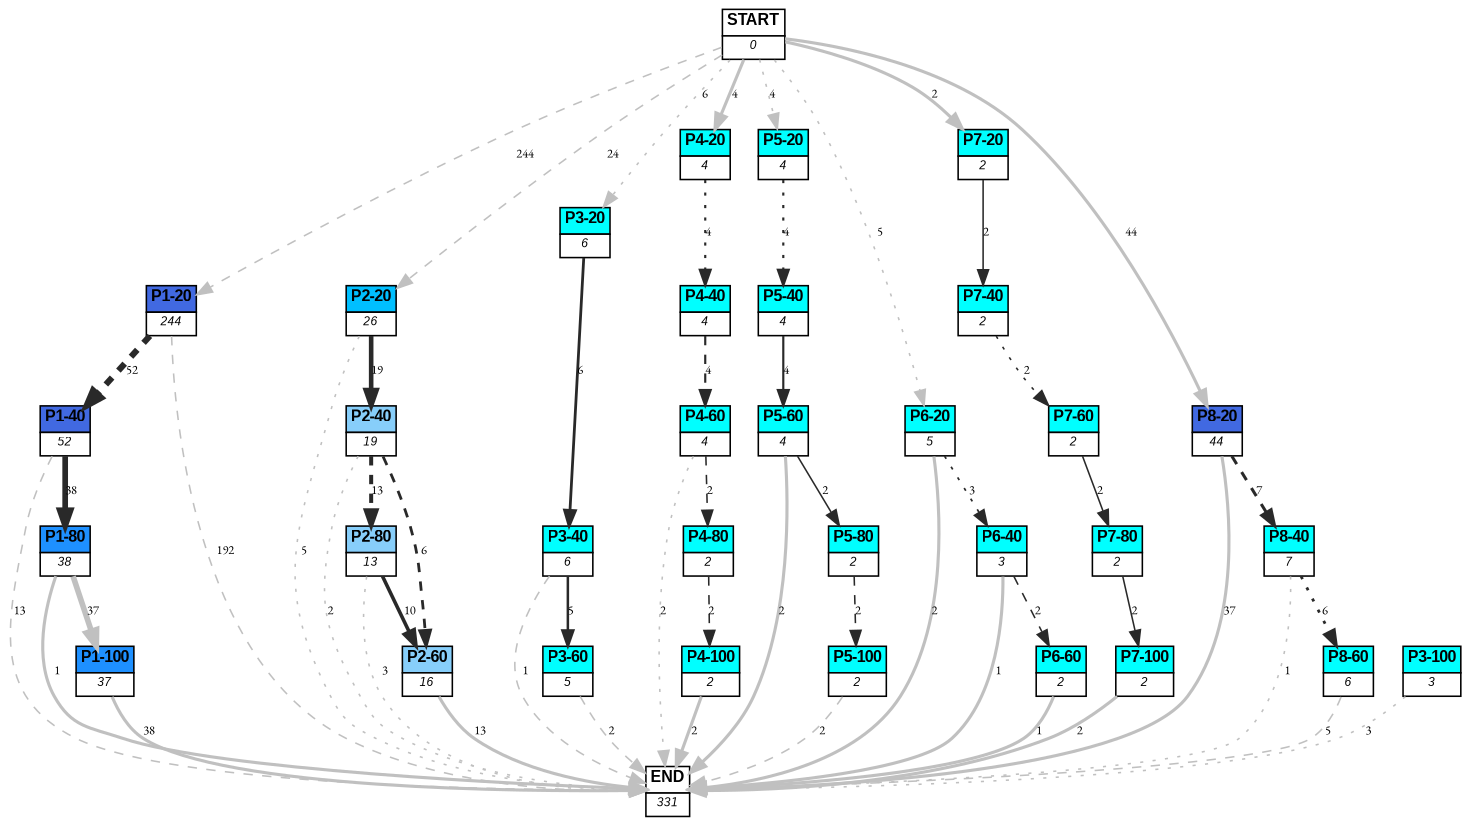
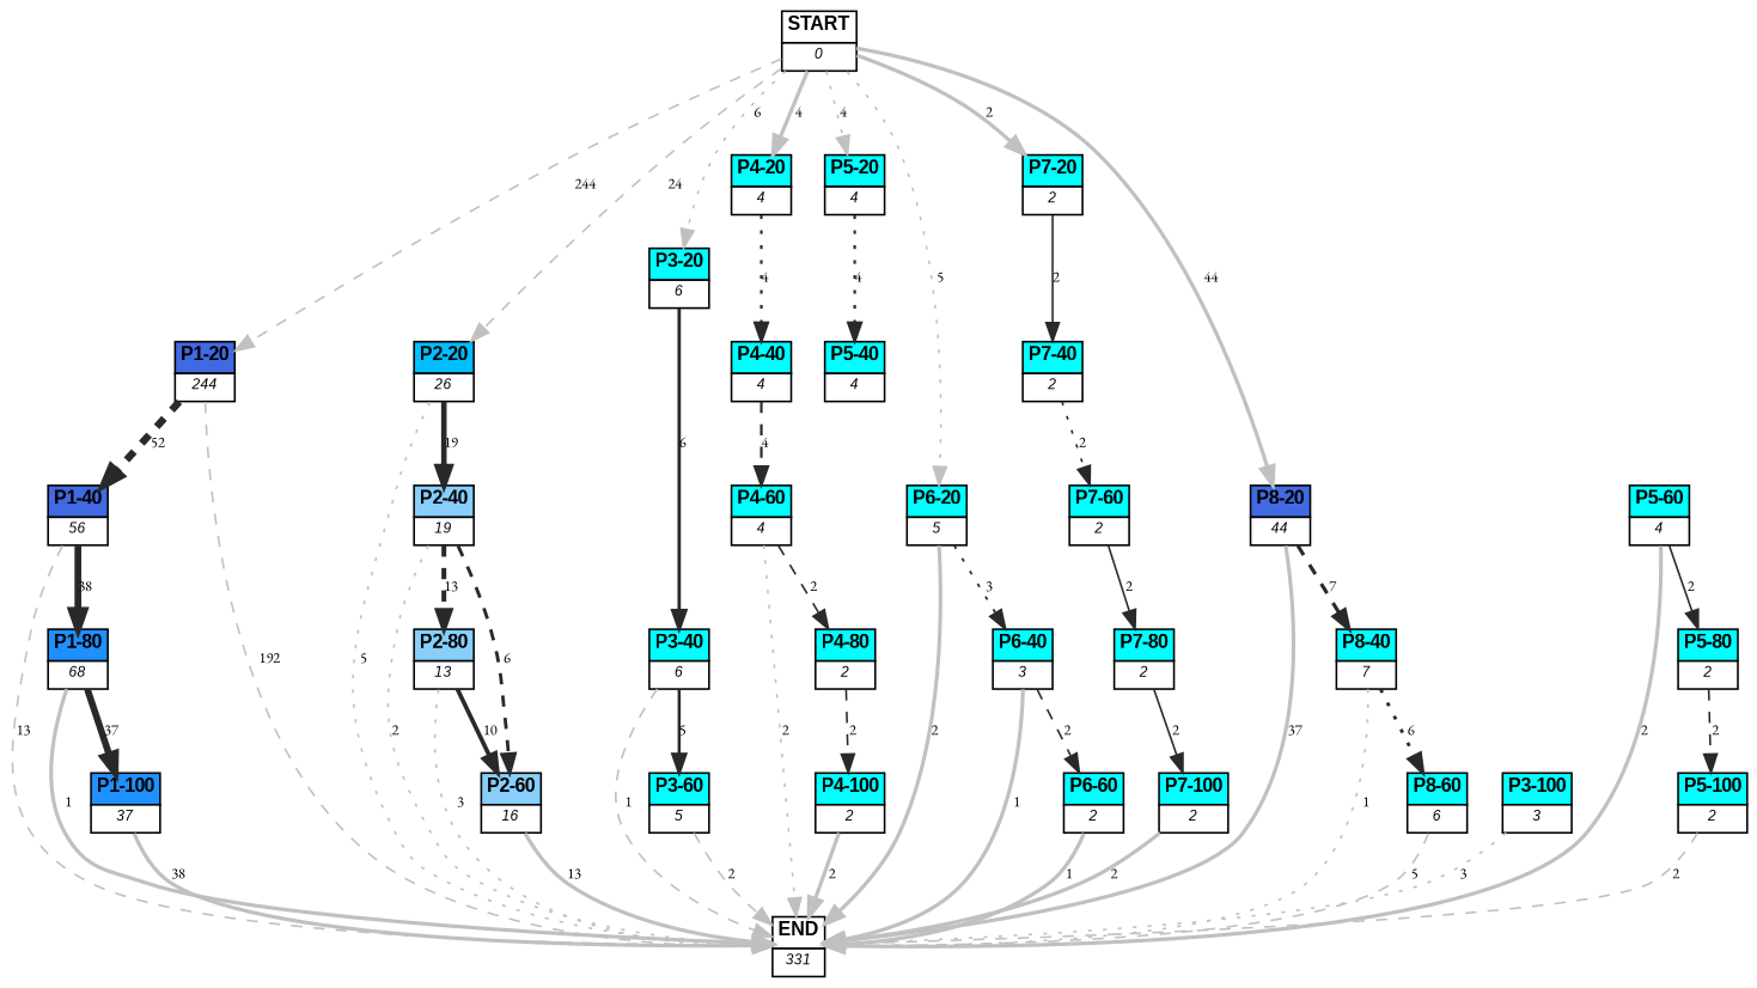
  digraph {
    fontname="EB Garamond"
    node [fontname="EB Garamond" shape=plain]
    edge [color=grey fontname="EB Garamond" fontsize=8 labelfloat=false style=bold]
    n1 [label=<<table border="0" cellborder="1" cellspacing="0"><tr><td bgcolor="royalblue"><FONT face="Arial" POINT-SIZE="10"><b>P1-20</b></FONT></td></tr><tr><td bgcolor="white"><FONT face="Arial" POINT-SIZE="8"><i>244</i></FONT></td></tr></table>>]
-   n2 [label=<<table border="0" cellborder="1" cellspacing="0"><tr><td bgcolor="royalblue"><FONT face="Arial" POINT-SIZE="10"><b>P1-40</b></FONT></td></tr><tr><td bgcolor="white"><FONT face="Arial" POINT-SIZE="8"><i>52</i></FONT></td></tr></table>>]
+   n2 [label=<<table border="0" cellborder="1" cellspacing="0"><tr><td bgcolor="royalblue"><FONT face="Arial" POINT-SIZE="10"><b>P1-40</b></FONT></td></tr><tr><td bgcolor="white"><FONT face="Arial" POINT-SIZE="8"><i>56</i></FONT></td></tr></table>>]
    n3 [label=<<table border="0" cellborder="1" cellspacing="0"><tr><td bgcolor="white"><FONT face="Arial" POINT-SIZE="10"><b>END</b></FONT></td></tr><tr><td bgcolor="white"><FONT face="Arial" POINT-SIZE="8"><i>331</i></FONT></td></tr></table>>]
-   n4 [label=<<table border="0" cellborder="1" cellspacing="0"><tr><td bgcolor="dodgerblue"><FONT face="Arial" POINT-SIZE="10"><b>P1-80</b></FONT></td></tr><tr><td bgcolor="white"><FONT face="Arial" POINT-SIZE="8"><i>38</i></FONT></td></tr></table>>]
+   n4 [label=<<table border="0" cellborder="1" cellspacing="0"><tr><td bgcolor="dodgerblue"><FONT face="Arial" POINT-SIZE="10"><b>P1-80</b></FONT></td></tr><tr><td bgcolor="white"><FONT face="Arial" POINT-SIZE="8"><i>68</i></FONT></td></tr></table>>]
    n5 [label=<<table border="0" cellborder="1" cellspacing="0"><tr><td bgcolor="dodgerblue"><FONT face="Arial" POINT-SIZE="10"><b>P1-100</b></FONT></td></tr><tr><td bgcolor="white"><FONT face="Arial" POINT-SIZE="8"><i>37</i></FONT></td></tr></table>>]
    n6 [label=<<table border="0" cellborder="1" cellspacing="0"><tr><td bgcolor="deepskyblue"><FONT face="Arial" POINT-SIZE="10"><b>P2-20</b></FONT></td></tr><tr><td bgcolor="white"><FONT face="Arial" POINT-SIZE="8"><i>26</i></FONT></td></tr></table>>]
    n7 [label=<<table border="0" cellborder="1" cellspacing="0"><tr><td bgcolor="lightskyblue"><FONT face="Arial" POINT-SIZE="10"><b>P2-40</b></FONT></td></tr><tr><td bgcolor="white"><FONT face="Arial" POINT-SIZE="8"><i>19</i></FONT></td></tr></table>>]
    n8 [label=<<table border="0" cellborder="1" cellspacing="0"><tr><td bgcolor="lightskyblue"><FONT face="Arial" POINT-SIZE="10"><b>P2-80</b></FONT></td></tr><tr><td bgcolor="white"><FONT face="Arial" POINT-SIZE="8"><i>13</i></FONT></td></tr></table>>]
    n9 [label=<<table border="0" cellborder="1" cellspacing="0"><tr><td bgcolor="lightskyblue"><FONT face="Arial" POINT-SIZE="10"><b>P2-60</b></FONT></td></tr><tr><td bgcolor="white"><FONT face="Arial" POINT-SIZE="8"><i>16</i></FONT></td></tr></table>>]
    n10 [label=<<table border="0" cellborder="1" cellspacing="0"><tr><td bgcolor="aqua"><FONT face="Arial" POINT-SIZE="10"><b>P3-20</b></FONT></td></tr><tr><td bgcolor="white"><FONT face="Arial" POINT-SIZE="8"><i>6</i></FONT></td></tr></table>>]
    n11 [label=<<table border="0" cellborder="1" cellspacing="0"><tr><td bgcolor="aqua"><FONT face="Arial" POINT-SIZE="10"><b>P3-40</b></FONT></td></tr><tr><td bgcolor="white"><FONT face="Arial" POINT-SIZE="8"><i>6</i></FONT></td></tr></table>>]
    n12 [label=<<table border="0" cellborder="1" cellspacing="0"><tr><td bgcolor="aqua"><FONT face="Arial" POINT-SIZE="10"><b>P3-60</b></FONT></td></tr><tr><td bgcolor="white"><FONT face="Arial" POINT-SIZE="8"><i>5</i></FONT></td></tr></table>>]
    n13 [label=<<table border="0" cellborder="1" cellspacing="0"><tr><td bgcolor="aqua"><FONT face="Arial" POINT-SIZE="10"><b>P3-100</b></FONT></td></tr><tr><td bgcolor="white"><FONT face="Arial" POINT-SIZE="8"><i>3</i></FONT></td></tr></table>>]
    n14 [label=<<table border="0" cellborder="1" cellspacing="0"><tr><td bgcolor="aqua"><FONT face="Arial" POINT-SIZE="10"><b>P4-20</b></FONT></td></tr><tr><td bgcolor="white"><FONT face="Arial" POINT-SIZE="8"><i>4</i></FONT></td></tr></table>>]
    n15 [label=<<table border="0" cellborder="1" cellspacing="0"><tr><td bgcolor="aqua"><FONT face="Arial" POINT-SIZE="10"><b>P4-40</b></FONT></td></tr><tr><td bgcolor="white"><FONT face="Arial" POINT-SIZE="8"><i>4</i></FONT></td></tr></table>>]
    n16 [label=<<table border="0" cellborder="1" cellspacing="0"><tr><td bgcolor="aqua"><FONT face="Arial" POINT-SIZE="10"><b>P4-60</b></FONT></td></tr><tr><td bgcolor="white"><FONT face="Arial" POINT-SIZE="8"><i>4</i></FONT></td></tr></table>>]
    n17 [label=<<table border="0" cellborder="1" cellspacing="0"><tr><td bgcolor="aqua"><FONT face="Arial" POINT-SIZE="10"><b>P4-80</b></FONT></td></tr><tr><td bgcolor="white"><FONT face="Arial" POINT-SIZE="8"><i>2</i></FONT></td></tr></table>>]
    n18 [label=<<table border="0" cellborder="1" cellspacing="0"><tr><td bgcolor="aqua"><FONT face="Arial" POINT-SIZE="10"><b>P4-100</b></FONT></td></tr><tr><td bgcolor="white"><FONT face="Arial" POINT-SIZE="8"><i>2</i></FONT></td></tr></table>>]
    n19 [label=<<table border="0" cellborder="1" cellspacing="0"><tr><td bgcolor="aqua"><FONT face="Arial" POINT-SIZE="10"><b>P5-20</b></FONT></td></tr><tr><td bgcolor="white"><FONT face="Arial" POINT-SIZE="8"><i>4</i></FONT></td></tr></table>>]
    n20 [label=<<table border="0" cellborder="1" cellspacing="0"><tr><td bgcolor="aqua"><FONT face="Arial" POINT-SIZE="10"><b>P5-40</b></FONT></td></tr><tr><td bgcolor="white"><FONT face="Arial" POINT-SIZE="8"><i>4</i></FONT></td></tr></table>>]
    n21 [label=<<table border="0" cellborder="1" cellspacing="0"><tr><td bgcolor="aqua"><FONT face="Arial" POINT-SIZE="10"><b>P5-60</b></FONT></td></tr><tr><td bgcolor="white"><FONT face="Arial" POINT-SIZE="8"><i>4</i></FONT></td></tr></table>>]
    n22 [label=<<table border="0" cellborder="1" cellspacing="0"><tr><td bgcolor="aqua"><FONT face="Arial" POINT-SIZE="10"><b>P5-80</b></FONT></td></tr><tr><td bgcolor="white"><FONT face="Arial" POINT-SIZE="8"><i>2</i></FONT></td></tr></table>>]
    n23 [label=<<table border="0" cellborder="1" cellspacing="0"><tr><td bgcolor="aqua"><FONT face="Arial" POINT-SIZE="10"><b>P5-100</b></FONT></td></tr><tr><td bgcolor="white"><FONT face="Arial" POINT-SIZE="8"><i>2</i></FONT></td></tr></table>>]
    n24 [label=<<table border="0" cellborder="1" cellspacing="0"><tr><td bgcolor="aqua"><FONT face="Arial" POINT-SIZE="10"><b>P6-20</b></FONT></td></tr><tr><td bgcolor="white"><FONT face="Arial" POINT-SIZE="8"><i>5</i></FONT></td></tr></table>>]
    n25 [label=<<table border="0" cellborder="1" cellspacing="0"><tr><td bgcolor="aqua"><FONT face="Arial" POINT-SIZE="10"><b>P6-40</b></FONT></td></tr><tr><td bgcolor="white"><FONT face="Arial" POINT-SIZE="8"><i>3</i></FONT></td></tr></table>>]
    n26 [label=<<table border="0" cellborder="1" cellspacing="0"><tr><td bgcolor="aqua"><FONT face="Arial" POINT-SIZE="10"><b>P6-60</b></FONT></td></tr><tr><td bgcolor="white"><FONT face="Arial" POINT-SIZE="8"><i>2</i></FONT></td></tr></table>>]
    n27 [label=<<table border="0" cellborder="1" cellspacing="0"><tr><td bgcolor="aqua"><FONT face="Arial" POINT-SIZE="10"><b>P7-20</b></FONT></td></tr><tr><td bgcolor="white"><FONT face="Arial" POINT-SIZE="8"><i>2</i></FONT></td></tr></table>>]
    n28 [label=<<table border="0" cellborder="1" cellspacing="0"><tr><td bgcolor="aqua"><FONT face="Arial" POINT-SIZE="10"><b>P7-40</b></FONT></td></tr><tr><td bgcolor="white"><FONT face="Arial" POINT-SIZE="8"><i>2</i></FONT></td></tr></table>>]
    n29 [label=<<table border="0" cellborder="1" cellspacing="0"><tr><td bgcolor="aqua"><FONT face="Arial" POINT-SIZE="10"><b>P7-60</b></FONT></td></tr><tr><td bgcolor="white"><FONT face="Arial" POINT-SIZE="8"><i>2</i></FONT></td></tr></table>>]
    n30 [label=<<table border="0" cellborder="1" cellspacing="0"><tr><td bgcolor="aqua"><FONT face="Arial" POINT-SIZE="10"><b>P7-80</b></FONT></td></tr><tr><td bgcolor="white"><FONT face="Arial" POINT-SIZE="8"><i>2</i></FONT></td></tr></table>>]
    n31 [label=<<table border="0" cellborder="1" cellspacing="0"><tr><td bgcolor="aqua"><FONT face="Arial" POINT-SIZE="10"><b>P7-100</b></FONT></td></tr><tr><td bgcolor="white"><FONT face="Arial" POINT-SIZE="8"><i>2</i></FONT></td></tr></table>>]
    n32 [label=<<table border="0" cellborder="1" cellspacing="0"><tr><td bgcolor="royalblue"><FONT face="Arial" POINT-SIZE="10"><b>P8-20</b></FONT></td></tr><tr><td bgcolor="white"><FONT face="Arial" POINT-SIZE="8"><i>44</i></FONT></td></tr></table>>]
    n33 [label=<<table border="0" cellborder="1" cellspacing="0"><tr><td bgcolor="aqua"><FONT face="Arial" POINT-SIZE="10"><b>P8-40</b></FONT></td></tr><tr><td bgcolor="white"><FONT face="Arial" POINT-SIZE="8"><i>7</i></FONT></td></tr></table>>]
    n34 [label=<<table border="0" cellborder="1" cellspacing="0"><tr><td bgcolor="aqua"><FONT face="Arial" POINT-SIZE="10"><b>P8-60</b></FONT></td></tr><tr><td bgcolor="white"><FONT face="Arial" POINT-SIZE="8"><i>6</i></FONT></td></tr></table>>]
    n35 [label=<<table border="0" cellborder="1" cellspacing="0"><tr><td bgcolor="white"><FONT face="Arial" POINT-SIZE="10"><b>START</b></FONT></td></tr><tr><td bgcolor="white"><FONT face="Arial" POINT-SIZE="8"><i>0</i></FONT></td></tr></table>>]
    n1 -> n2 [color=grey16 label=52 penwidth=3.9512437185814275 style=dashed]
    n1 -> n3 [label=192 style=dashed]
    n2 -> n3 [label=13 style=dashed]
    n2 -> n4 [color=grey16 label=38 penwidth=3.6375861597263857]
    n4 -> n3 [label=1]
-   n4 -> n5 [label=37 penwidth=3.6109179126442243]
+   n4 -> n5 [color=grey16 label=37 penwidth=3.6109179126442243]
    n5 -> n3 [label=38]
    n6 -> n3 [label=5 style=dotted]
    n6 -> n7 [color=grey16 label=19 penwidth=2.9444389791664403]
    n7 -> n3 [label=2 style=dotted]
    n7 -> n8 [color=grey16 label=13 penwidth=2.5649493574615367 style=dashed]
    n7 -> n9 [color=grey16 label=6 penwidth=1.791759469228055 style=dashed]
    n8 -> n3 [label=3 style=dotted]
    n8 -> n9 [color=grey16 label=10 penwidth=2.302585092994046]
    n9 -> n3 [label=13]
    n10 -> n11 [color=grey16 label=6 penwidth=1.791759469228055]
    n11 -> n3 [label=1 style=dashed]
    n11 -> n12 [color=grey16 label=5 penwidth=1.6094379124341003]
    n12 -> n3 [label=2 style=dashed]
    n13 -> n3 [label=3 style=dotted]
    n14 -> n15 [color=grey16 label=4 penwidth=1.3862943611198906 style=dotted]
    n15 -> n16 [color=grey16 label=4 penwidth=1.3862943611198906 style=dashed]
    n16 -> n3 [label=2 style=dotted]
    n16 -> n17 [color=grey16 label=2 penwidth=1 style=dashed]
    n17 -> n18 [color=grey16 label=2 penwidth=1 style=dashed]
    n18 -> n3 [label=2]
    n19 -> n20 [color=grey16 label=4 penwidth=1.3862943611198906 style=dotted]
-   n20 -> n21 [color=grey16 label=4 penwidth=1.3862943611198906]
    n21 -> n3 [label=2]
    n21 -> n22 [color=grey16 label=2 penwidth=1]
    n22 -> n23 [color=grey16 label=2 penwidth=1 style=dashed]
    n23 -> n3 [label=2 style=dashed]
    n24 -> n3 [label=2]
    n24 -> n25 [color=grey16 label=3 penwidth=1.0986122886681098 style=dotted]
    n25 -> n3 [label=1]
    n25 -> n26 [color=grey16 label=2 penwidth=1 style=dashed]
    n26 -> n3 [label=1]
    n27 -> n28 [color=grey16 label=2 penwidth=1]
    n28 -> n29 [color=grey16 label=2 penwidth=1 style=dotted]
    n29 -> n30 [color=grey16 label=2 penwidth=1]
    n30 -> n31 [color=grey16 label=2 penwidth=1]
    n31 -> n3 [label=2]
    n32 -> n3 [label=37]
    n32 -> n33 [color=grey16 label=7 penwidth=1.9459101490553132 style=dashed]
    n33 -> n3 [label=1 style=dotted]
    n33 -> n34 [color=grey16 label=6 penwidth=1.791759469228055 style=dotted]
    n34 -> n3 [label=5 style=dashed]
    n35 -> n1 [label=244 style=dashed]
    n35 -> n6 [label=24 style=dashed]
    n35 -> n10 [label=6 style=dotted]
    n35 -> n14 [label=4]
    n35 -> n19 [label=4 style=dotted]
    n35 -> n24 [label=5 style=dotted]
    n35 -> n27 [label=2]
    n35 -> n32 [label=44]
  }
